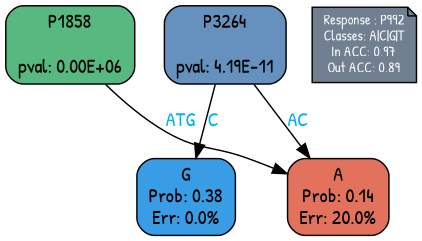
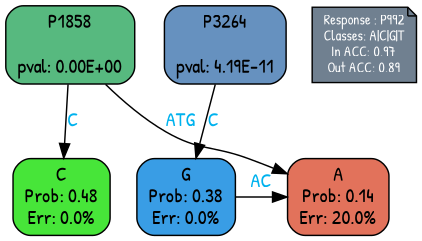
  digraph {
    fontname="Patrick Hand"
    ranksep=equally
    splines=polylines
    node [color=black fontname="Patrick Hand" shape=box style="filled, rounded"]
    edge [fontcolor=deepskyblue2 fontname="Patrick Hand"]
    n1 [fillcolor="#e2725b" label="A\nProb: 0.14\nErr: 20.0%"]
    n2 [fillcolor="#399de5" label="G\nProb: 0.38\nErr: 0.0%"]
+   n3 [fillcolor="#47e539" label="C\nProb: 0.48\nErr: 0.0%"]
    n4 [align=left fillcolor=slategray fontcolor=white fontsize=10 label="Response : P992\nClasses: A|C|G|T\nIn ACC: 0.97\nOut ACC: 0.89\n" shape=note style=filled]
-   n5 [fillcolor="#57b97f" label="P1858\n\npval: 0.00E+06"]
+   n5 [fillcolor="#57b97f" label="P1858\n\npval: 0.00E+00"]
    n6 [fillcolor="#6691bf" label="P3264\n\npval: 4.19E-11"]
    subgraph sub_1 {
      rank=same
      n1
      n2
+     n3
    }
    subgraph sub_2 {
      rank=same
      n4
      n5
    }
    n5 -> n1 [label=ATG]
-   n6 -> n1 [label=AC]
+   n5 -> n3 [label=C]
+   n2 -> n1 [label=AC]
    n6 -> n2 [label=C]
  }
